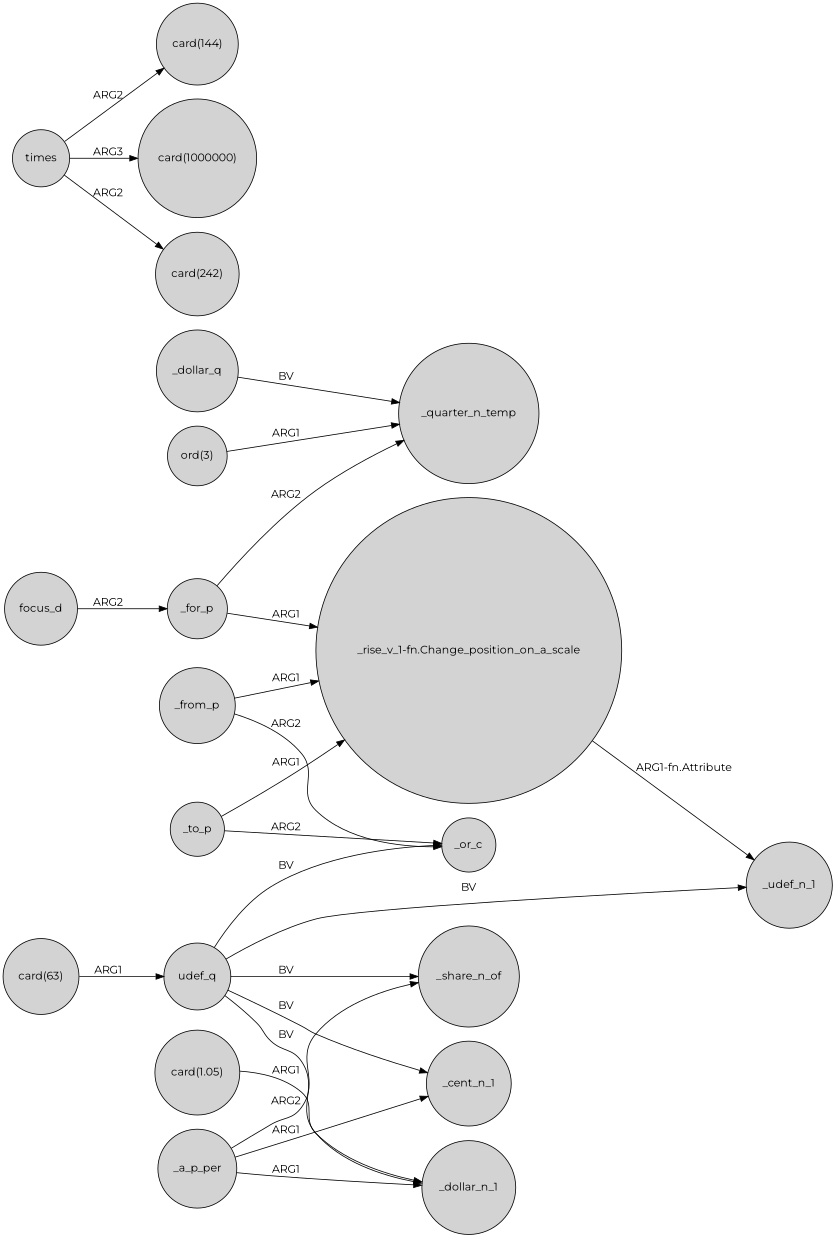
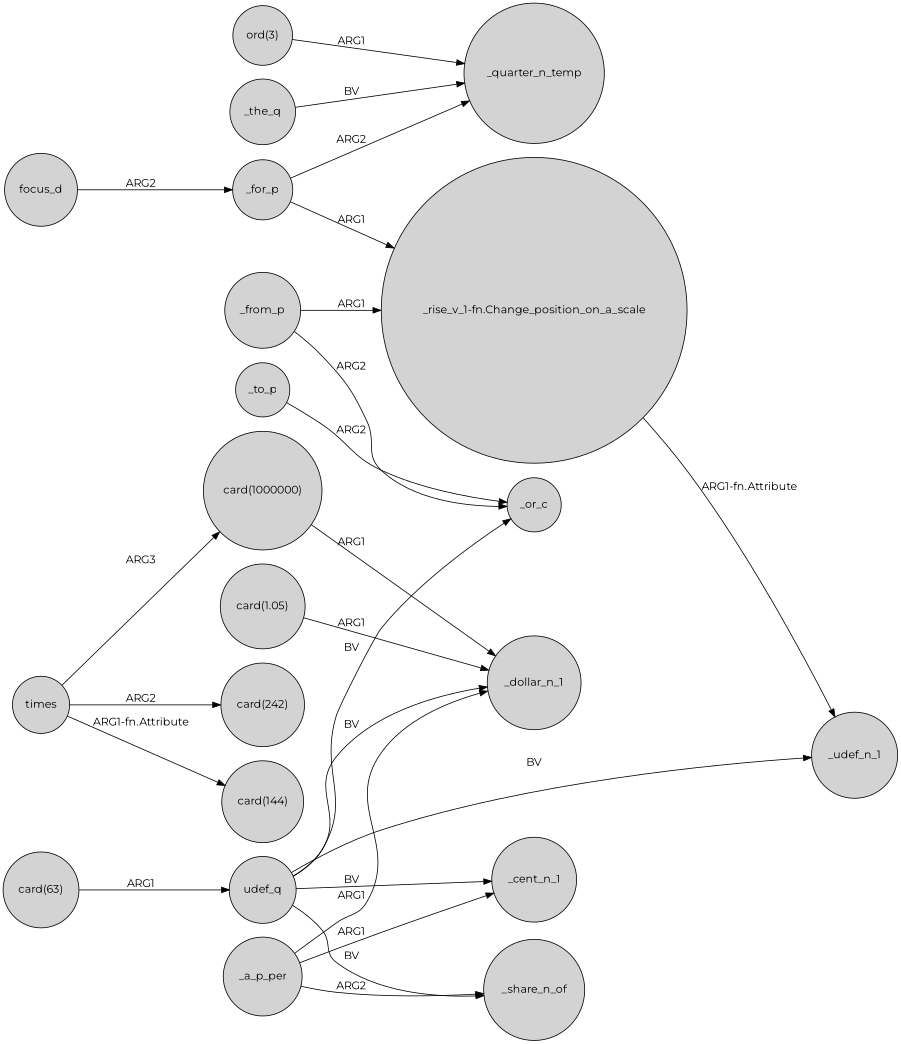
  digraph {
    fontname=Montserrat
    rankdir=LR
    node [fontname=Montserrat shape=circle style=filled]
    edge [fontname=Montserrat]
    _to_p
    _or_c
    "_rise_v_1-fn.Change_position_on_a_scale"
    n4 [label=_udef_n_1]
    "ord(3)"
    _quarter_n_temp
    _a_p_per
    _cent_n_1
    _share_n_of
    _dollar_n_1
    _for_p
-   _the_q [label=_dollar_q]
+   _the_q
    times
    "card(144)"
    "card(1000000)"
    "card(242)"
    "card(63)"
    udef_q
    focus_d
    _from_p
    "card(1.05)"
    _to_p -> _or_c [label=ARG2]
-   _to_p -> "_rise_v_1-fn.Change_position_on_a_scale" [label=ARG1]
    "_rise_v_1-fn.Change_position_on_a_scale" -> n4 [label="ARG1-fn.Attribute"]
    "ord(3)" -> _quarter_n_temp [label=ARG1]
    _a_p_per -> _cent_n_1 [label=ARG1]
    _a_p_per -> _share_n_of [label=ARG2]
    _a_p_per -> _dollar_n_1 [label=ARG1]
    _for_p -> "_rise_v_1-fn.Change_position_on_a_scale" [label=ARG1]
    _for_p -> _quarter_n_temp [label=ARG2]
    _the_q -> _quarter_n_temp [label=BV]
-   times -> "card(144)" [label=ARG2]
+   times -> "card(144)" [label="ARG1-fn.Attribute"]
    times -> "card(1000000)" [label=ARG3]
    times -> "card(242)" [label=ARG2]
+   "card(1000000)" -> _dollar_n_1 [label=ARG1]
    "card(63)" -> udef_q [label=ARG1]
    udef_q -> _or_c [label=BV]
    udef_q -> n4 [label=BV]
    udef_q -> _cent_n_1 [label=BV]
    udef_q -> _share_n_of [label=BV]
    udef_q -> _dollar_n_1 [label=BV]
    focus_d -> _for_p [label=ARG2]
    _from_p -> _or_c [label=ARG2]
    _from_p -> "_rise_v_1-fn.Change_position_on_a_scale" [label=ARG1]
    "card(1.05)" -> _dollar_n_1 [label=ARG1]
  }
